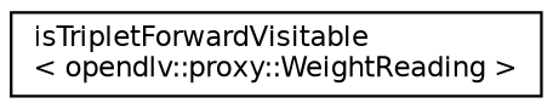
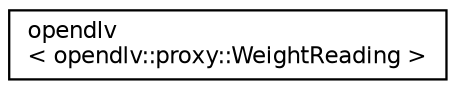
  digraph {
    rankdir=LR
-   n1 [color=black fillcolor=white fontname=Helvetica fontsize=10 height=0.2 label="isTripletForwardVisitable\l\< opendlv::proxy::WeightReading \>" shape=record style=filled width=0.4]
+   n1 [color=black fillcolor=white fontname=Helvetica fontsize=10 height=0.2 label="opendlv\l\< opendlv::proxy::WeightReading \>" shape=record style=filled width=0.4]
  }
